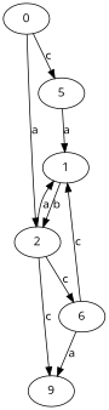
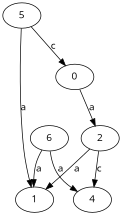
  strict digraph {
    fontname="Open Sans"
    node [fontname="Open Sans"]
    edge [fontname="Open Sans"]
    1
    2
    6
-   4 [label=9]
+   4
    0
    5
-   1 -> 2 [label=b]
    2 -> 1 [label=a]
-   2 -> 6 [label=c]
    2 -> 4 [label=c]
-   6 -> 1 [label=c]
+   6 -> 1 [label=a]
    6 -> 4 [label=a]
    0 -> 2 [label=a]
-   0 -> 5 [label=c]
+   5 -> 0 [label=c]
    5 -> 1 [label=a]
  }
